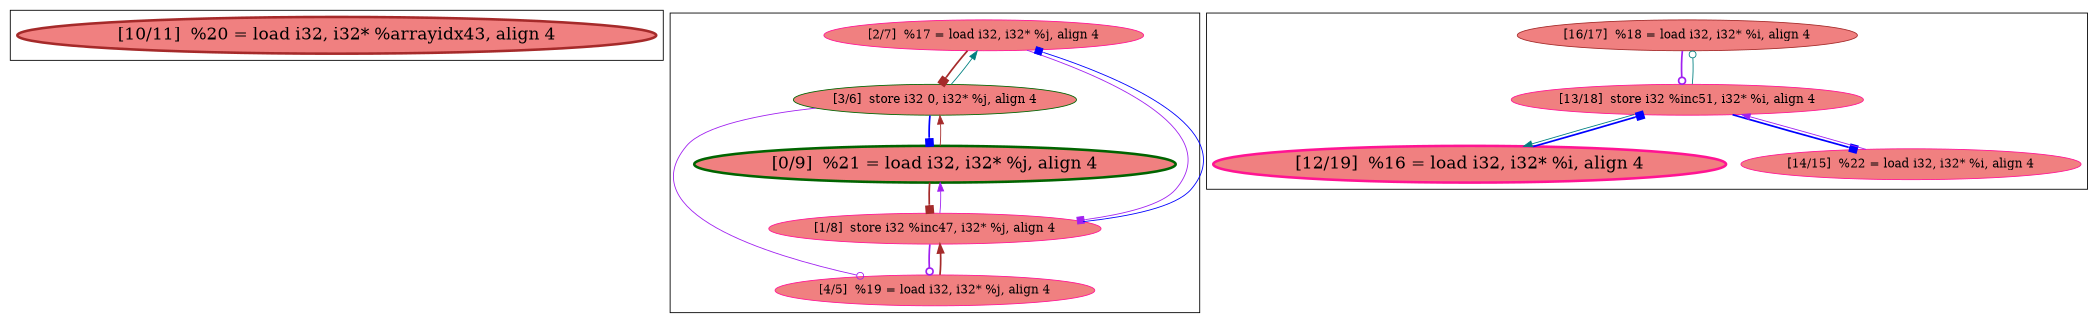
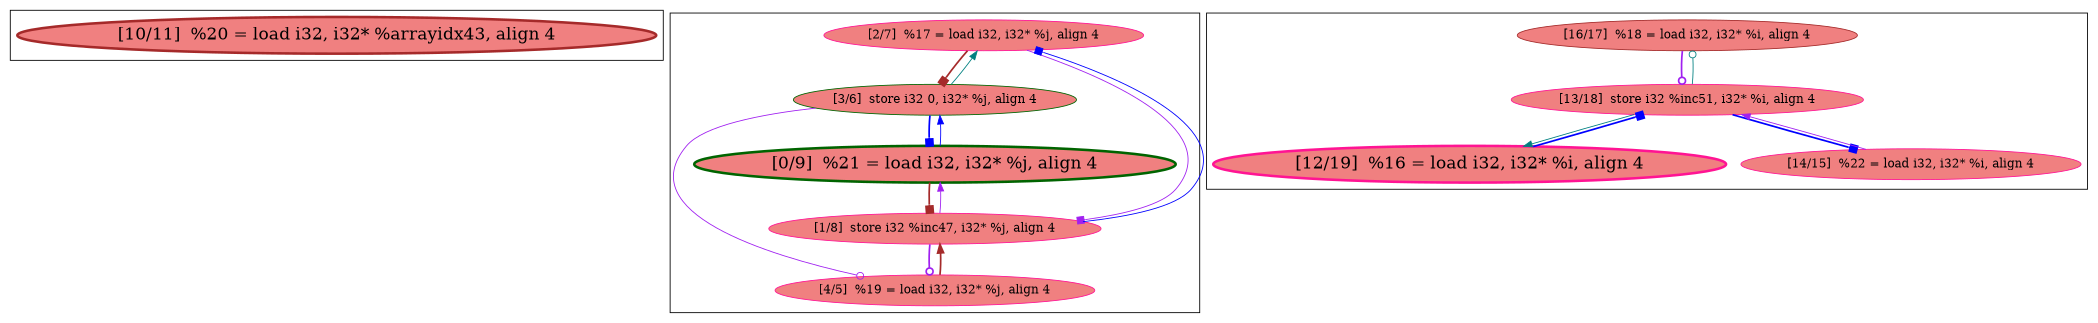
  digraph {
    node [color=deeppink fillcolor=lightcoral shape=ellipse style=filled]
    edge [arrowhead=box color=purple style=solid]
    n1 [color=brown fontsize=20 label="[10/11]  %20 = load i32, i32* %arrayidx43, align 4" penwidth=3.0]
    n2 [label="[2/7]  %17 = load i32, i32* %j, align 4"]
    n3 [color=darkgreen label="[3/6]  store i32 0, i32* %j, align 4"]
    n4 [label="[4/5]  %19 = load i32, i32* %j, align 4"]
    n5 [label="[1/8]  store i32 %inc47, i32* %j, align 4"]
    n6 [color=darkgreen fontsize=20 label="[0/9]  %21 = load i32, i32* %j, align 4" penwidth=3.0]
    n7 [color=brown label="[16/17]  %18 = load i32, i32* %i, align 4"]
    n8 [label="[13/18]  store i32 %inc51, i32* %i, align 4"]
    n9 [fontsize=20 label="[12/19]  %16 = load i32, i32* %i, align 4" penwidth=3.0]
    n10 [label="[14/15]  %22 = load i32, i32* %i, align 4"]
    subgraph cluster_1 {
      n1
    }
    subgraph cluster_2 {
      n2
      n3
      n4
      n5
      n6
    }
    subgraph cluster_3 {
      n7
      n8
      n9
      n10
    }
    n2 -> n3 [color=brown style=bold]
    n2 -> n5
    n3 -> n2 [arrowhead=normal color=teal]
    n3 -> n4 [arrowhead=odot]
    n3 -> n6 [color=blue style=bold]
    n4 -> n5 [arrowhead=normal color=brown style=bold]
    n5 -> n2 [color=blue]
    n5 -> n4 [arrowhead=odot style=bold]
    n5 -> n6 [arrowhead=normal]
-   n6 -> n3 [arrowhead=normal color=brown]
+   n6 -> n3 [arrowhead=normal color=blue]
    n6 -> n5 [color=brown style=bold]
    n7 -> n8 [arrowhead=odot style=bold]
    n8 -> n7 [arrowhead=odot color=teal]
    n8 -> n9 [arrowhead=normal color=teal]
    n8 -> n10 [color=blue style=bold]
    n9 -> n8 [color=blue style=bold]
    n10 -> n8 [arrowhead=normal]
  }
